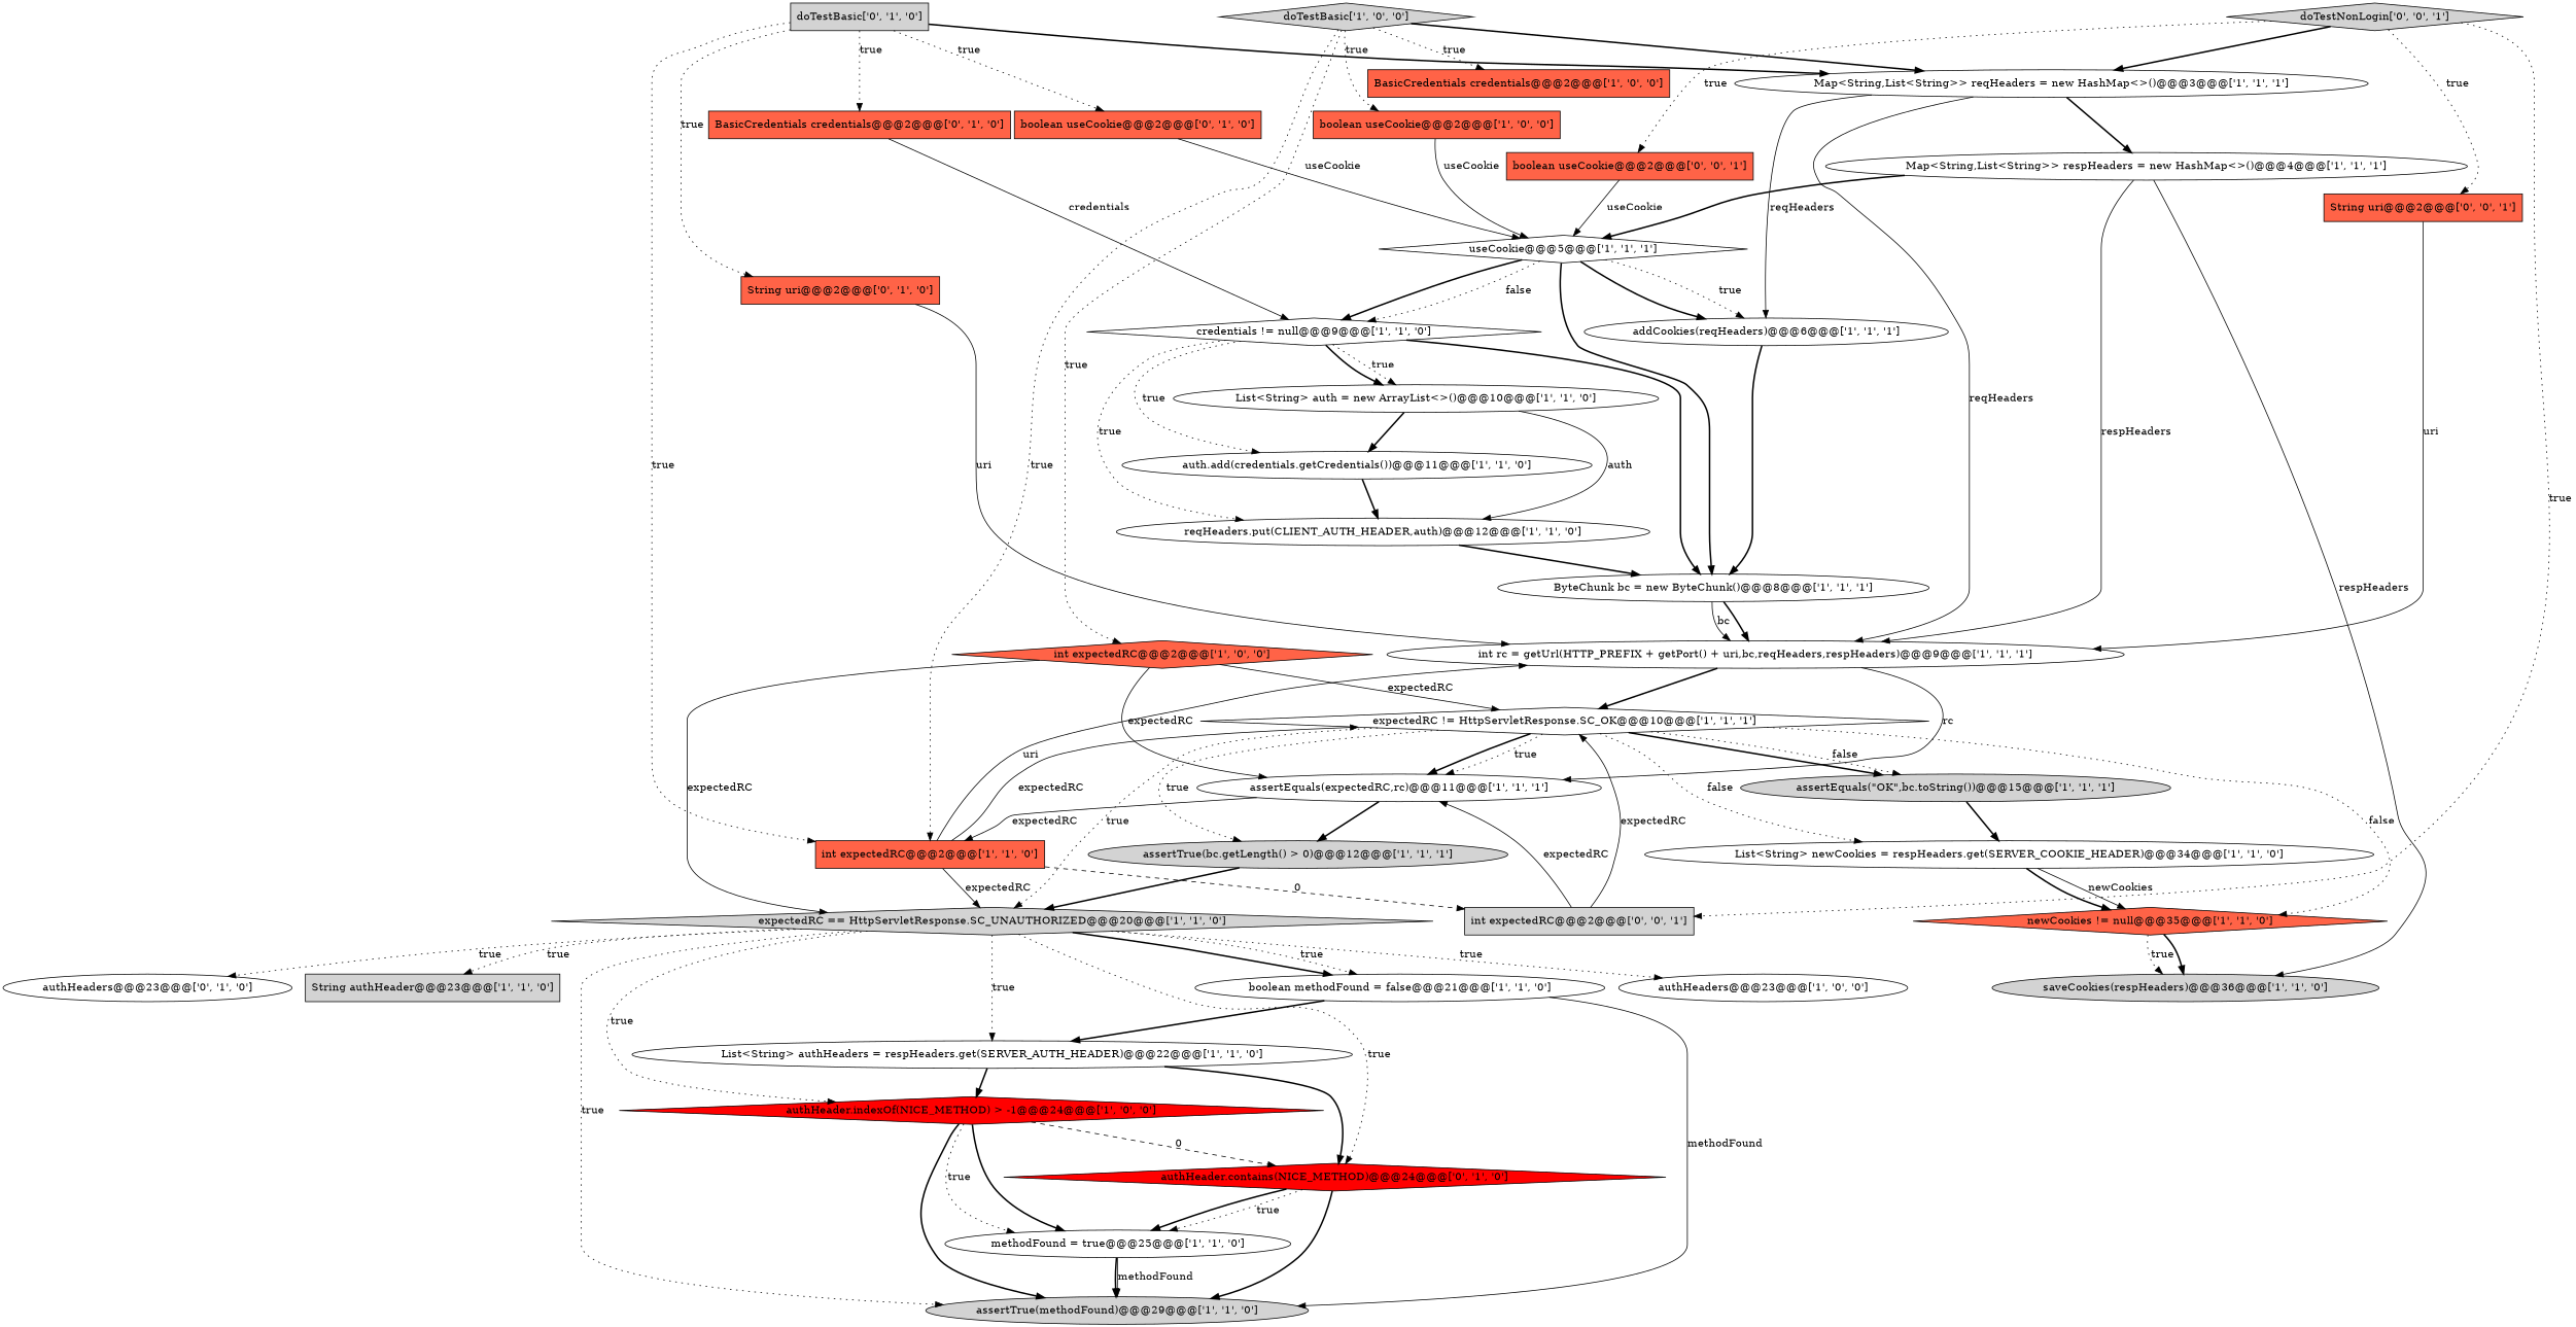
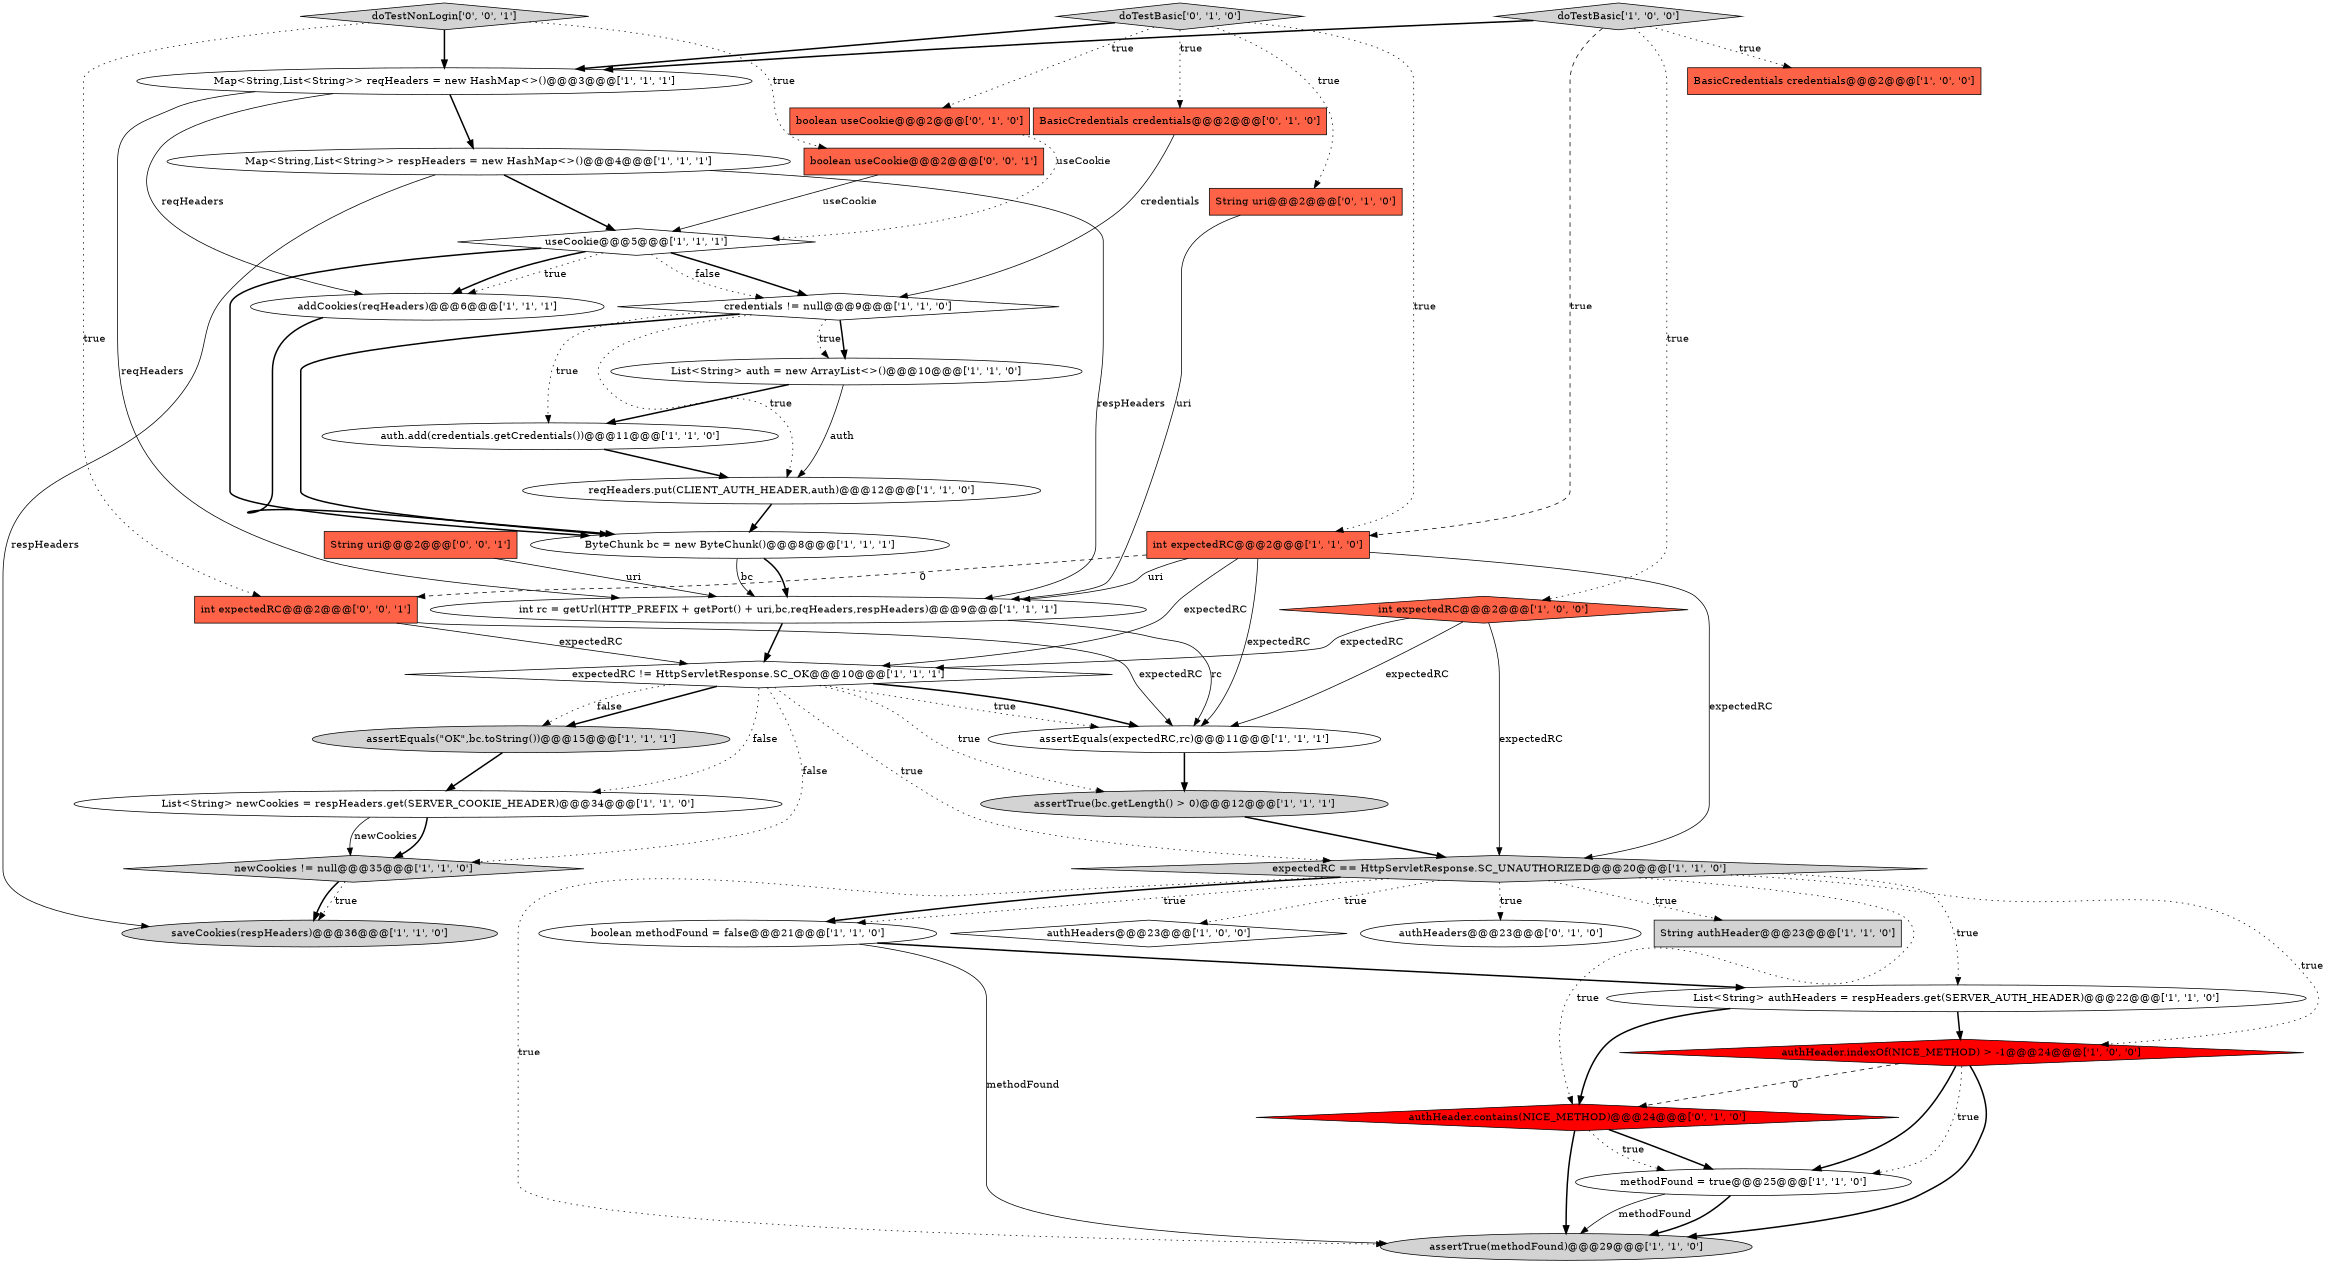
  digraph {
    node [fillcolor=white shape=ellipse style=filled]
    edge [style=dotted]
    n1 [label="auth.add(credentials.getCredentials())@@@11@@@['1', '1', '0']"]
    n2 [label="reqHeaders.put(CLIENT_AUTH_HEADER,auth)@@@12@@@['1', '1', '0']"]
    n3 [label="ByteChunk bc = new ByteChunk()@@@8@@@['1', '1', '1']"]
    n4 [label="credentials != null@@@9@@@['1', '1', '0']" shape=diamond]
    n5 [label="List<String> auth = new ArrayList<>()@@@10@@@['1', '1', '0']"]
    n6 [label="int rc = getUrl(HTTP_PREFIX + getPort() + uri,bc,reqHeaders,respHeaders)@@@9@@@['1', '1', '1']"]
-   n7 [label="authHeaders@@@23@@@['1', '0', '0']"]
+   n7 [label="authHeaders@@@23@@@['1', '0', '0']" shape=diamond]
    n8 [fillcolor=tomato label="BasicCredentials credentials@@@2@@@['0', '1', '0']" shape=box]
    n9 [fillcolor=lightgray label="doTestNonLogin['0', '0', '1']" shape=diamond]
    n10 [fillcolor=tomato label="String uri@@@2@@@['0', '0', '1']" shape=box]
    n11 [fillcolor=tomato label="boolean useCookie@@@2@@@['0', '0', '1']" shape=box]
    n12 [label="Map<String,List<String>> reqHeaders = new HashMap<>()@@@3@@@['1', '1', '1']"]
-   n13 [fillcolor=lightgray label="int expectedRC@@@2@@@['0', '0', '1']" shape=box]
+   n13 [fillcolor=tomato label="int expectedRC@@@2@@@['0', '0', '1']" shape=box]
    n14 [label="useCookie@@@5@@@['1', '1', '1']" shape=diamond]
    n15 [label="addCookies(reqHeaders)@@@6@@@['1', '1', '1']"]
    n16 [label="Map<String,List<String>> respHeaders = new HashMap<>()@@@4@@@['1', '1', '1']"]
    n17 [label="expectedRC != HttpServletResponse.SC_OK@@@10@@@['1', '1', '1']" shape=diamond]
    n18 [label="assertEquals(expectedRC,rc)@@@11@@@['1', '1', '1']"]
    n19 [fillcolor=lightgray label="expectedRC == HttpServletResponse.SC_UNAUTHORIZED@@@20@@@['1', '1', '0']" shape=diamond]
    n20 [label="authHeaders@@@23@@@['0', '1', '0']"]
    n21 [fillcolor=lightgray label="String authHeader@@@23@@@['1', '1', '0']" shape=box]
    n22 [fillcolor=red label="authHeader.indexOf(NICE_METHOD) > -1@@@24@@@['1', '0', '0']" shape=diamond]
    n23 [fillcolor=red label="authHeader.contains(NICE_METHOD)@@@24@@@['0', '1', '0']" shape=diamond]
    n24 [fillcolor=lightgray label="assertTrue(methodFound)@@@29@@@['1', '1', '0']"]
    n25 [label="boolean methodFound = false@@@21@@@['1', '1', '0']"]
    n26 [label="List<String> authHeaders = respHeaders.get(SERVER_AUTH_HEADER)@@@22@@@['1', '1', '0']"]
    n27 [label="methodFound = true@@@25@@@['1', '1', '0']"]
    n28 [fillcolor=lightgray label="assertTrue(bc.getLength() > 0)@@@12@@@['1', '1', '1']"]
    n29 [fillcolor=lightgray label="assertEquals(\"OK\",bc.toString())@@@15@@@['1', '1', '1']"]
-   n30 [fillcolor=tomato label="newCookies != null@@@35@@@['1', '1', '0']" shape=diamond]
+   n30 [fillcolor=lightgray label="newCookies != null@@@35@@@['1', '1', '0']" shape=diamond]
    n31 [label="List<String> newCookies = respHeaders.get(SERVER_COOKIE_HEADER)@@@34@@@['1', '1', '0']"]
    n32 [fillcolor=lightgray label="saveCookies(respHeaders)@@@36@@@['1', '1', '0']"]
    n33 [fillcolor=tomato label="boolean useCookie@@@2@@@['0', '1', '0']" shape=box]
    n34 [fillcolor=lightgray label="doTestBasic['1', '0', '0']" shape=diamond]
    n35 [fillcolor=tomato label="int expectedRC@@@2@@@['1', '0', '0']" shape=diamond]
    n36 [fillcolor=tomato label="BasicCredentials credentials@@@2@@@['1', '0', '0']" shape=box]
-   n37 [fillcolor=tomato label="boolean useCookie@@@2@@@['1', '0', '0']" shape=box]
    n38 [fillcolor=tomato label="int expectedRC@@@2@@@['1', '1', '0']" shape=box]
-   n39 [fillcolor=lightgray label="doTestBasic['0', '1', '0']" shape=box]
+   n39 [fillcolor=lightgray label="doTestBasic['0', '1', '0']" shape=diamond]
    n40 [fillcolor=tomato label="String uri@@@2@@@['0', '1', '0']" shape=box]
    n1 -> n2 [style=bold]
    n2 -> n3 [style=bold]
    n3 -> n6 [style=bold]
    n3 -> n6 [label=bc style=solid]
    n4 -> n1 [label=true]
    n4 -> n2 [label=true]
    n4 -> n3 [style=bold]
    n4 -> n5 [label=true]
    n4 -> n5 [style=bold]
    n5 -> n1 [style=bold]
    n5 -> n2 [label=auth style=solid]
    n6 -> n17 [style=bold]
    n6 -> n18 [label=rc style=solid]
    n8 -> n4 [label=credentials style=solid]
-   n9 -> n10 [label=true]
    n9 -> n11 [label=true]
    n9 -> n12 [style=bold]
    n9 -> n13 [label=true]
    n10 -> n6 [label=uri style=solid]
    n11 -> n14 [label=useCookie style=solid]
    n12 -> n6 [label=reqHeaders style=solid]
    n12 -> n15 [label=reqHeaders style=solid]
    n12 -> n16 [style=bold]
    n13 -> n17 [label=expectedRC style=solid]
    n13 -> n18 [label=expectedRC style=solid]
    n14 -> n3 [style=bold]
    n14 -> n4 [style=bold]
    n14 -> n4 [label=false]
    n14 -> n15 [label=true]
    n14 -> n15 [style=bold]
    n15 -> n3 [style=bold]
    n16 -> n6 [label=respHeaders style=solid]
    n16 -> n14 [style=bold]
    n16 -> n32 [label=respHeaders style=solid]
    n17 -> n18 [style=bold]
    n17 -> n18 [label=true]
    n17 -> n19 [label=true]
    n17 -> n28 [label=true]
    n17 -> n29 [style=bold]
    n17 -> n29 [label=false]
    n17 -> n30 [label=false]
    n17 -> n31 [label=false]
    n18 -> n28 [style=bold]
    n19 -> n7 [label=true]
    n19 -> n20 [label=true]
    n19 -> n21 [label=true]
    n19 -> n22 [label=true]
    n19 -> n23 [label=true]
    n19 -> n24 [label=true]
    n19 -> n25 [label=true]
    n19 -> n25 [style=bold]
    n19 -> n26 [label=true]
    n22 -> n23 [label=0 style=dashed]
    n22 -> n24 [style=bold]
    n22 -> n27 [label=true]
    n22 -> n27 [style=bold]
    n23 -> n24 [style=bold]
    n23 -> n27 [style=bold]
    n23 -> n27 [label=true]
    n25 -> n24 [label=methodFound style=solid]
    n25 -> n26 [style=bold]
    n26 -> n22 [style=bold]
    n26 -> n23 [style=bold]
    n27 -> n24 [style=bold]
    n27 -> n24 [label=methodFound style=solid]
    n28 -> n19 [style=bold]
    n29 -> n31 [style=bold]
    n30 -> n32 [label=true]
    n30 -> n32 [style=bold]
    n31 -> n30 [label=newCookies style=solid]
    n31 -> n30 [style=bold]
-   n33 -> n14 [label=useCookie style=solid]
+   n33 -> n14 [label=useCookie]
    n34 -> n12 [style=bold]
    n34 -> n35 [label=true]
    n34 -> n36 [label=true]
-   n34 -> n37 [label=true]
-   n34 -> n38 [label=true]
+   n34 -> n38 [label=true style=dashed]
    n35 -> n17 [label=expectedRC style=solid]
    n35 -> n18 [label=expectedRC style=solid]
    n35 -> n19 [label=expectedRC style=solid]
-   n37 -> n14 [label=useCookie style=solid]
    n38 -> n6 [label=uri style=solid]
    n38 -> n13 [label=0 style=dashed]
    n38 -> n17 [label=expectedRC style=solid]
-   n18 -> n38 [label=expectedRC style=solid]
+   n38 -> n18 [label=expectedRC style=solid]
    n38 -> n19 [label=expectedRC style=solid]
    n39 -> n8 [label=true]
    n39 -> n12 [style=bold]
    n39 -> n33 [label=true]
    n39 -> n38 [label=true]
    n39 -> n40 [label=true]
    n40 -> n6 [label=uri style=solid]
  }
